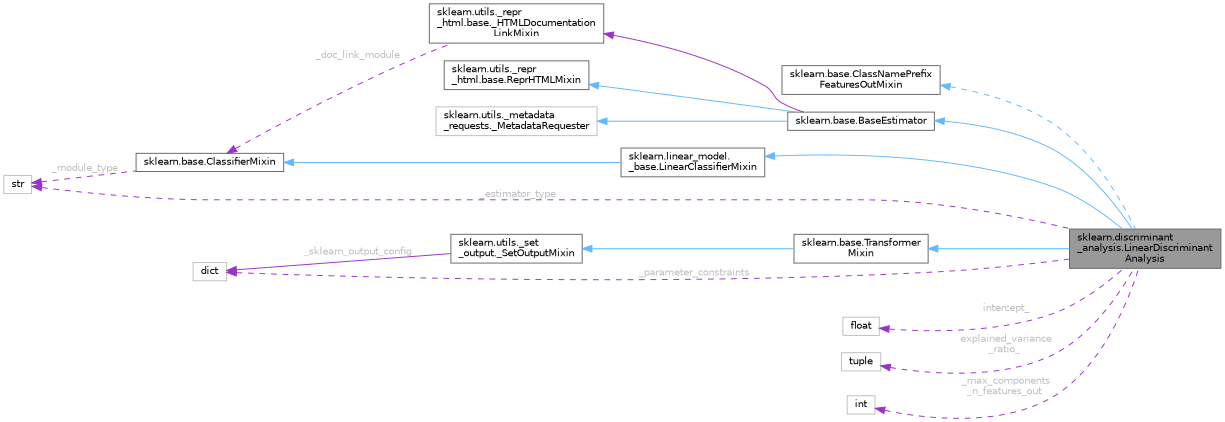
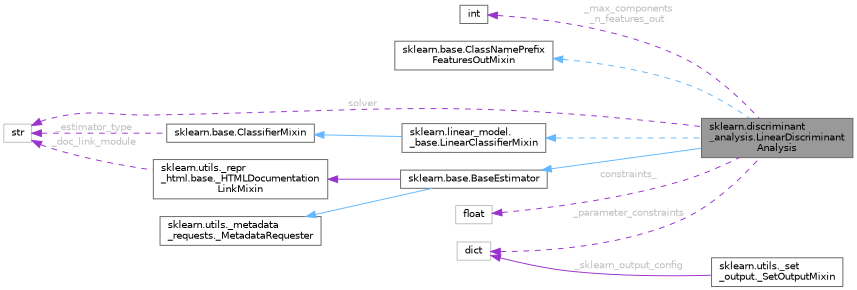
  digraph {
    rankdir=LR
    node [color=gray40 fillcolor=white fontname=Helvetica fontsize=10 shape=box style=filled]
    edge [color=darkorchid3 dir=back fontname=Helvetica fontsize=10 labelfontname=Helvetica labelfontsize=10 style=solid]
    n1 [fillcolor=grey60 fontcolor=black height=0.2 label="sklearn.discriminant\l_analysis.LinearDiscriminant\lAnalysis" width=0.4]
    n2 [height=0.2 label="sklearn.base.ClassNamePrefix\lFeaturesOutMixin" width=0.4]
    n3 [height=0.2 label="sklearn.linear_model.\l_base.LinearClassifierMixin" width=0.4]
    n4 [height=0.2 label="sklearn.base.ClassifierMixin" width=0.4]
    n5 [color=grey75 height=0.2 label=str width=0.4]
    n6 [height=0.2 label="sklearn.utils._repr\l_html.base._HTMLDocumentation\lLinkMixin" width=0.4]
    n7 [height=0.2 label="sklearn.base.BaseEstimator" width=0.4]
-   n8 [height=0.2 label="sklearn.base.Transformer\lMixin" width=0.4]
    n9 [height=0.2 label="sklearn.utils._set\l_output._SetOutputMixin" width=0.4]
    n10 [color=grey75 height=0.2 label=dict width=0.4]
-   n11 [height=0.2 label="sklearn.utils._repr\l_html.base.ReprHTMLMixin" width=0.4]
-   n12 [color=grey75 height=0.2 label="sklearn.utils._metadata\l_requests._MetadataRequester" width=0.4]
+   n12 [height=0.2 label="sklearn.utils._metadata\l_requests._MetadataRequester" width=0.4]
    n13 [color=grey75 height=0.2 label=float width=0.4]
-   n14 [color=grey75 height=0.2 label=tuple width=0.4]
-   n15 [color=grey75 height=0.2 label=int width=0.4]
+   n15 [height=0.2 label=int width=0.4]
    n2 -> n1 [color=steelblue1 style=dashed]
-   n3 -> n1 [color=steelblue1]
+   n3 -> n1 [color=steelblue1 style=dashed]
    n4 -> n3 [color=steelblue1]
-   n5 -> n1 [fontcolor=grey label=" _estimator_type" style=dashed]
-   n5 -> n4 [fontcolor=grey label=" _module_type" style=dashed]
-   n4 -> n6 [fontcolor=grey label=" _doc_link_module" style=dashed]
+   n5 -> n1 [fontcolor=grey label=" solver" style=dashed]
+   n5 -> n4 [fontcolor=grey label=" _estimator_type" style=dashed]
+   n5 -> n6 [fontcolor=grey label=" _doc_link_module" style=dashed]
    n6 -> n7
    n7 -> n1 [color=steelblue1]
-   n8 -> n1 [color=steelblue1]
-   n9 -> n8 [color=steelblue1]
    n10 -> n1 [fontcolor=grey label=" _parameter_constraints" style=dashed]
    n10 -> n9 [fontcolor=grey label=" _sklearn_output_config"]
-   n11 -> n7 [color=steelblue1]
    n12 -> n7 [color=steelblue1]
-   n13 -> n1 [fontcolor=grey label=" intercept_" style=dashed]
-   n14 -> n1 [fontcolor=grey label=" explained_variance\l_ratio_" style=dashed]
+   n13 -> n1 [fontcolor=grey label=" constraints_" style=dashed]
    n15 -> n1 [fontcolor=grey label=" _max_components\n_n_features_out" style=dashed]
  }
